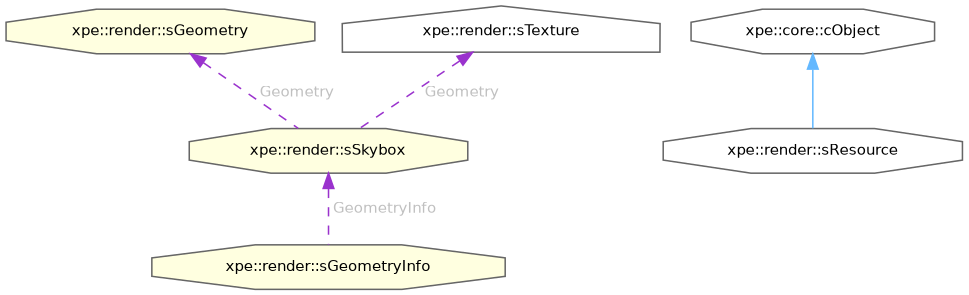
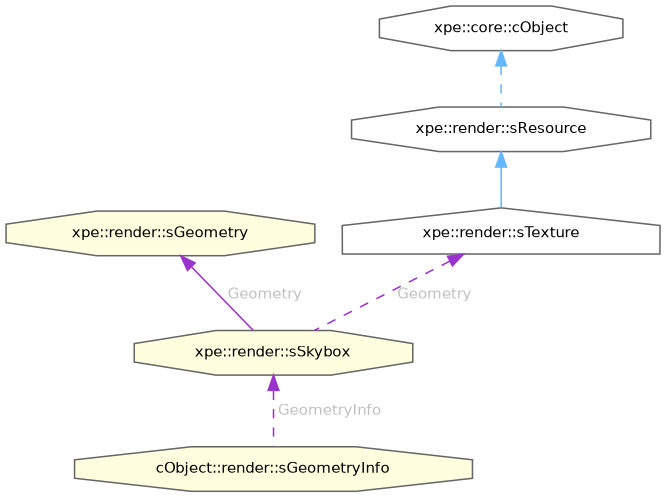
  digraph {
    node [color=gray40 fillcolor=lightyellow fontname=Helvetica fontsize=10 shape=octagon style=filled]
    edge [color=darkorchid3 dir=back fontcolor=grey fontname=Helvetica fontsize=10 labelfontname=Helvetica labelfontsize=10 style=dashed]
    n1 [fontcolor=black height=0.2 label="xpe::render::sSkybox" width=0.4]
-   n2 [height=0.2 label="xpe::render::sGeometryInfo" width=0.4]
+   n2 [height=0.2 label="cObject::render::sGeometryInfo" width=0.4]
    n3 [height=0.2 label="xpe::render::sGeometry" width=0.4]
    n4 [fillcolor=white height=0.2 label="xpe::render::sTexture" shape=house width=0.4]
    n5 [fillcolor=white height=0.2 label="xpe::render::sResource" width=0.4]
    n6 [fillcolor=white height=0.2 label="xpe::core::cObject" width=0.4]
    n1 -> n2 [label=" GeometryInfo"]
-   n3 -> n1 [label=" Geometry"]
+   n3 -> n1 [label=" Geometry" style=solid]
    n4 -> n1 [label=" Geometry"]
-   n6 -> n5 [color=steelblue1 style=solid fontcolor=""]
+   n5 -> n4 [color=steelblue1 style=solid fontcolor=""]
+   n6 -> n5 [color=steelblue1 fontcolor=""]
  }
